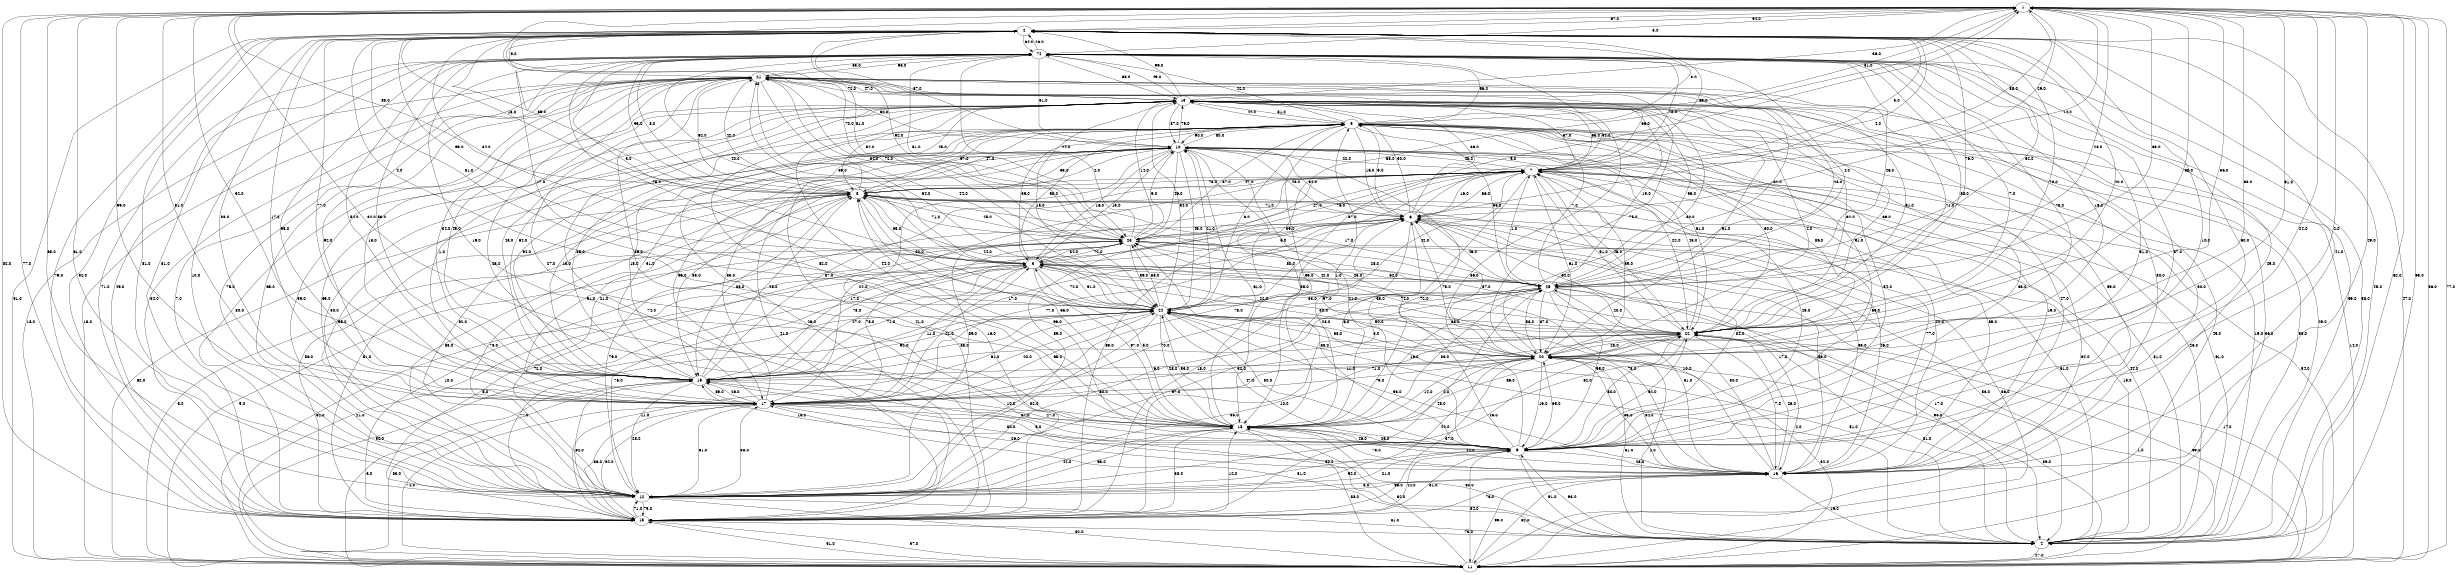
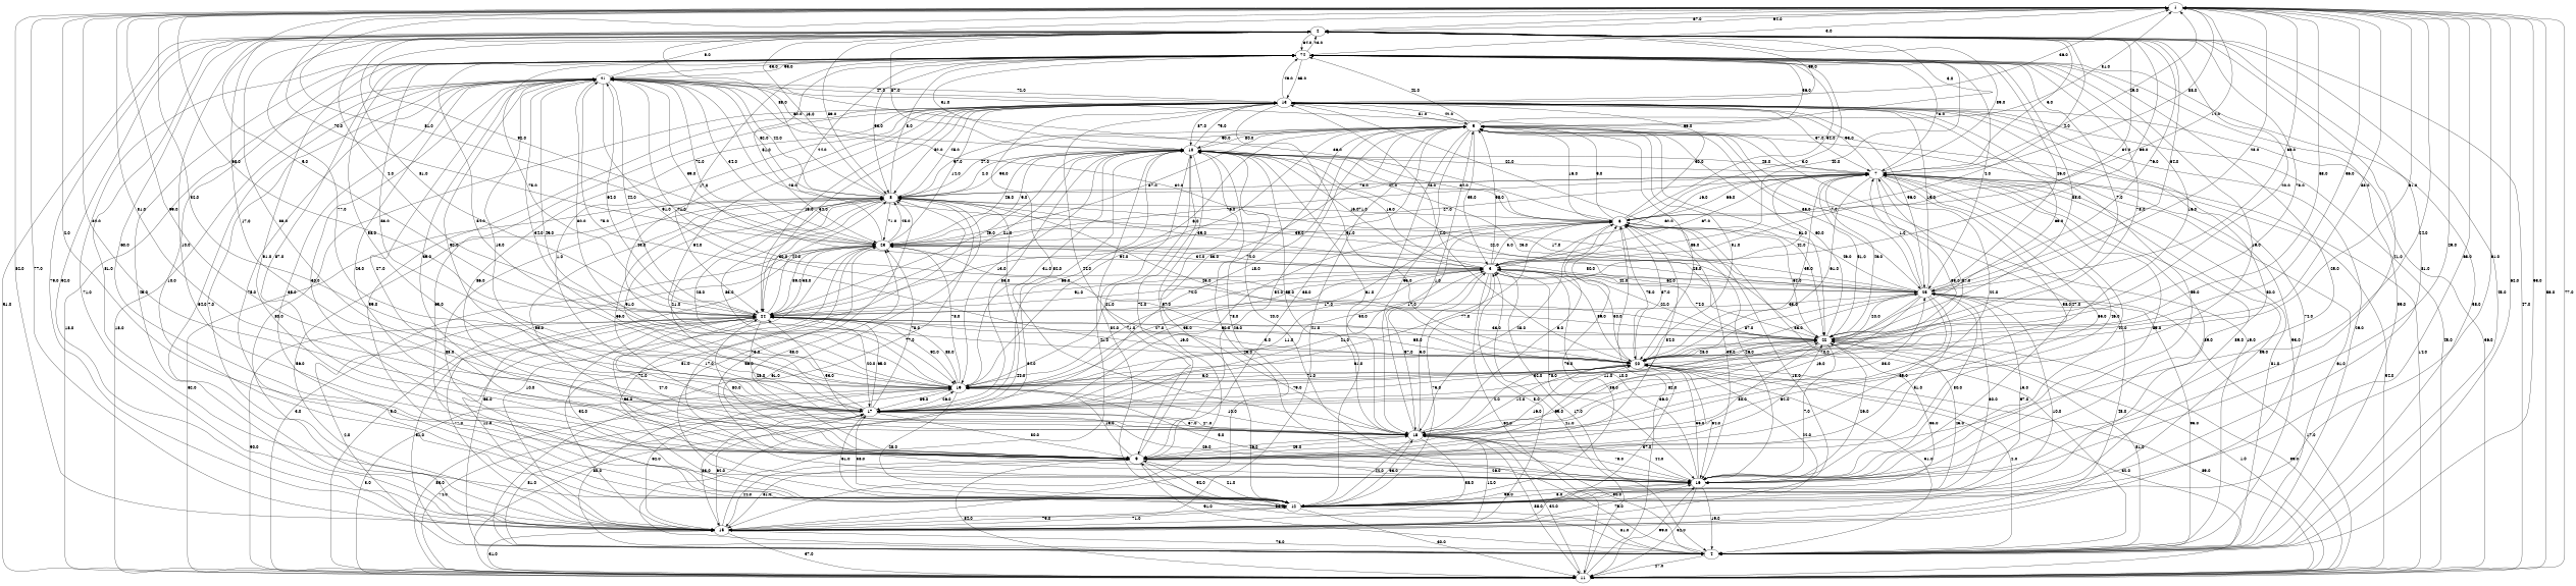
  strict digraph {
    n1 [label=1]
    n2 [label=2]
    n3 [label=4]
    n4 [label=7]
    n5 [label=9]
    n6 [label=11]
    n7 [label=12]
    n8 [label=15]
    n9 [label=16]
    n10 [label=17]
    n11 [label=18]
    n12 [label=19]
    n13 [label=20]
    n14 [label=22]
    n15 [label=23]
    n16 [label=24]
    n17 [label=25]
    n18 [label=3]
    n19 [label=6]
    n20 [label=8]
    n21 [label=10]
    n22 [label=74]
    n23 [label=5]
    n24 [label=13]
    n25 [label=21]
    n1 -> n2 [label=67.0]
    n1 -> n3 [label=62.0]
    n1 -> n4 [label=88.0]
    n1 -> n5 [label=24.0]
    n1 -> n6 [label=56.0]
    n1 -> n7 [label=68.0]
    n1 -> n8 [label=82.0]
    n1 -> n9 [label=29.0]
    n1 -> n10 [label=99.0]
    n1 -> n11 [label=32.0]
    n1 -> n12 [label=32.0]
    n1 -> n13 [label=58.0]
    n1 -> n14 [label=68.0]
    n1 -> n15 [label=81.0]
    n1 -> n16 [label=68.0]
    n1 -> n17 [label=28.0]
    n2 -> n1 [label=94.0]
    n2 -> n3 [label=45.0]
    n2 -> n4 [label=5.0]
    n2 -> n5 [label=60.0]
    n2 -> n6 [label=51.0]
    n2 -> n7 [label=81.0]
    n2 -> n8 [label=92.0]
    n2 -> n10 [label=17.0]
    n2 -> n14 [label=78.0]
    n2 -> n15 [label=92.0]
    n2 -> n16 [label=81.0]
    n2 -> n17 [label=76.0]
    n2 -> n18 [label=99.0]
    n2 -> n19 [label=4.0]
    n2 -> n20 [label=59.0]
    n2 -> n21 [label=87.0]
    n2 -> n22 [label=64.0]
    n3 -> n1 [label=93.0]
    n3 -> n4 [label=61.0]
    n3 -> n5 [label=93.0]
    n3 -> n6 [label=27.0]
    n3 -> n10 [label=81.0]
    n3 -> n11 [label=50.0]
    n3 -> n12 [label=80.0]
    n3 -> n13 [label=2.0]
    n3 -> n14 [label=81.0]
    n3 -> n16 [label=51.0]
    n3 -> n19 [label=15.0]
    n3 -> n20 [label=44.0]
    n3 -> n21 [label=25.0]
    n3 -> n22 [label=58.0]
    n3 -> n23 [label=19.0]
    n4 -> n1 [label=29.0]
    n4 -> n2 [label=89.0]
    n4 -> n3 [label=81.0]
    n4 -> n5 [label=65.0]
    n4 -> n7 [label=89.0]
    n4 -> n9 [label=89.0]
    n4 -> n10 [label=22.0]
    n4 -> n11 [label=58.0]
    n4 -> n12 [label=83.0]
    n4 -> n13 [label=61.0]
    n4 -> n14 [label=46.0]
    n4 -> n15 [label=27.0]
    n4 -> n18 [label=67.0]
    n4 -> n19 [label=16.0]
    n4 -> n20 [label=73.0]
    n4 -> n21 [label=48.0]
    n4 -> n24 [label=93.0]
    n5 -> n1 [label=2.0]
    n5 -> n2 [label=10.0]
    n5 -> n3 [label=91.0]
    n5 -> n4 [label=46.0]
    n5 -> n6 [label=84.0]
    n5 -> n7 [label=52.0]
    n5 -> n8 [label=44.0]
    n5 -> n9 [label=26.0]
    n5 -> n11 [label=25.0]
    n5 -> n12 [label=13.0]
    n5 -> n13 [label=65.0]
    n5 -> n14 [label=62.0]
    n5 -> n15 [label=38.0]
    n5 -> n16 [label=80.0]
    n5 -> n19 [label=84.0]
    n5 -> n20 [label=96.0]
    n5 -> n21 [label=72.0]
    n5 -> n22 [label=87.0]
    n5 -> n23 [label=68.0]
    n5 -> n24 [label=86.0]
    n5 -> n25 [label=23.0]
    n6 -> n1 [label=77.0]
    n6 -> n2 [label=47.0]
    n6 -> n4 [label=54.0]
    n6 -> n8 [label=31.0]
    n6 -> n9 [label=99.0]
    n6 -> n11 [label=32.0]
    n6 -> n12 [label=83.0]
    n6 -> n13 [label=89.0]
    n6 -> n14 [label=99.0]
    n6 -> n15 [label=5.0]
    n6 -> n18 [label=21.0]
    n6 -> n19 [label=36.0]
    n6 -> n20 [label=62.0]
    n6 -> n21 [label=64.0]
    n6 -> n23 [label=14.0]
    n6 -> n24 [label=36.0]
    n6 -> n25 [label=18.0]
    n7 -> n1 [label=61.0]
    n7 -> n2 [label=81.0]
    n7 -> n3 [label=81.0]
    n7 -> n4 [label=89.0]
    n7 -> n5 [label=21.0]
    n7 -> n6 [label=30.0]
    n7 -> n8 [label=75.0]
    n7 -> n9 [label=96.0]
    n7 -> n10 [label=38.0]
    n7 -> n11 [label=93.0]
    n7 -> n13 [label=22.0]
    n7 -> n14 [label=45.0]
    n7 -> n15 [label=72.0]
    n7 -> n17 [label=97.0]
    n7 -> n19 [label=79.0]
    n7 -> n20 [label=73.0]
    n7 -> n21 [label=95.0]
    n7 -> n22 [label=10.0]
    n7 -> n24 [label=65.0]
    n7 -> n25 [label=65.0]
    n8 -> n1 [label=77.0]
    n8 -> n2 [label=79.0]
    n8 -> n3 [label=73.0]
    n8 -> n4 [label=89.0]
    n8 -> n5 [label=81.0]
    n8 -> n6 [label=37.0]
    n8 -> n7 [label=71.0]
    n8 -> n9 [label=76.0]
    n8 -> n10 [label=62.0]
    n8 -> n11 [label=12.0]
    n8 -> n16 [label=11.0]
    n8 -> n17 [label=48.0]
    n8 -> n18 [label=5.0]
    n8 -> n19 [label=18.0]
    n8 -> n20 [label=51.0]
    n8 -> n21 [label=41.0]
    n8 -> n22 [label=49.0]
    n8 -> n23 [label=41.0]
    n8 -> n24 [label=80.0]
    n8 -> n25 [label=7.0]
    n9 -> n2 [label=41.0]
    n9 -> n3 [label=19.0]
    n9 -> n4 [label=42.0]
    n9 -> n6 [label=32.0]
    n9 -> n7 [label=8.0]
    n9 -> n11 [label=44.0]
    n9 -> n12 [label=5.0]
    n9 -> n13 [label=55.0]
    n9 -> n14 [label=26.0]
    n9 -> n15 [label=56.0]
    n9 -> n17 [label=80.0]
    n9 -> n18 [label=10.0]
    n9 -> n19 [label=26.0]
    n9 -> n23 [label=47.0]
    n9 -> n24 [label=50.0]
    n10 -> n1 [label=81.0]
    n10 -> n2 [label=88.0]
    n10 -> n5 [label=80.0]
    n10 -> n6 [label=74.0]
    n10 -> n7 [label=61.0]
    n10 -> n8 [label=83.0]
    n10 -> n9 [label=26.0]
    n10 -> n11 [label=57.0]
    n10 -> n12 [label=26.0]
    n10 -> n14 [label=11.0]
    n10 -> n15 [label=78.0]
    n10 -> n16 [label=65.0]
    n10 -> n18 [label=21.0]
    n10 -> n19 [label=78.0]
    n10 -> n20 [label=21.0]
    n10 -> n21 [label=83.0]
    n10 -> n22 [label=58.0]
    n10 -> n23 [label=18.0]
    n10 -> n24 [label=1.0]
    n10 -> n25 [label=13.0]
    n11 -> n5 [label=46.0]
    n11 -> n6 [label=88.0]
    n11 -> n7 [label=42.0]
    n11 -> n8 [label=38.0]
    n11 -> n9 [label=78.0]
    n11 -> n10 [label=27.0]
    n11 -> n12 [label=10.0]
    n11 -> n13 [label=2.0]
    n11 -> n14 [label=82.0]
    n11 -> n16 [label=53.0]
    n11 -> n17 [label=83.0]
    n11 -> n18 [label=5.0]
    n11 -> n19 [label=6.0]
    n11 -> n20 [label=56.0]
    n11 -> n21 [label=61.0]
    n11 -> n22 [label=19.0]
    n11 -> n23 [label=1.0]
    n11 -> n24 [label=44.0]
    n12 -> n2 [label=77.0]
    n12 -> n4 [label=87.0]
    n12 -> n6 [label=3.0]
    n12 -> n7 [label=28.0]
    n12 -> n8 [label=62.0]
    n12 -> n10 [label=89.0]
    n12 -> n13 [label=71.0]
    n12 -> n14 [label=61.0]
    n12 -> n15 [label=78.0]
    n12 -> n16 [label=88.0]
    n12 -> n18 [label=71.0]
    n12 -> n19 [label=17.0]
    n12 -> n20 [label=28.0]
    n12 -> n21 [label=31.0]
    n12 -> n22 [label=53.0]
    n12 -> n23 [label=83.0]
    n12 -> n24 [label=64.0]
    n12 -> n25 [label=49.0]
    n13 -> n1 [label=91.0]
    n13 -> n3 [label=51.0]
    n13 -> n4 [label=35.0]
    n13 -> n5 [label=16.0]
    n13 -> n6 [label=32.0]
    n13 -> n8 [label=37.0]
    n13 -> n9 [label=64.0]
    n13 -> n10 [label=79.0]
    n13 -> n11 [label=14.0]
    n13 -> n12 [label=6.0]
    n13 -> n15 [label=97.0]
    n13 -> n16 [label=68.0]
    n13 -> n17 [label=53.0]
    n13 -> n18 [label=30.0]
    n13 -> n19 [label=37.0]
    n13 -> n22 [label=16.0]
    n13 -> n23 [label=91.0]
    n13 -> n24 [label=4.0]
    n13 -> n25 [label=75.0]
    n14 -> n1 [label=36.0]
    n14 -> n2 [label=20.0]
    n14 -> n4 [label=51.0]
    n14 -> n5 [label=80.0]
    n14 -> n6 [label=1.0]
    n14 -> n7 [label=35.0]
    n14 -> n9 [label=7.0]
    n14 -> n10 [label=32.0]
    n14 -> n11 [label=86.0]
    n14 -> n13 [label=28.0]
    n14 -> n16 [label=33.0]
    n14 -> n18 [label=74.0]
    n14 -> n21 [label=45.0]
    n14 -> n22 [label=7.0]
    n14 -> n23 [label=60.0]
    n14 -> n24 [label=69.0]
    n14 -> n25 [label=71.0]
    n15 -> n1 [label=70.0]
    n15 -> n3 [label=53.0]
    n15 -> n4 [label=76.0]
    n15 -> n6 [label=3.0]
    n15 -> n8 [label=10.0]
    n15 -> n9 [label=17.0]
    n15 -> n16 [label=89.0]
    n15 -> n17 [label=28.0]
    n15 -> n18 [label=34.0]
    n15 -> n20 [label=45.0]
    n15 -> n21 [label=9.0]
    n15 -> n22 [label=24.0]
    n15 -> n24 [label=14.0]
    n15 -> n25 [label=34.0]
    n16 -> n1 [label=5.0]
    n16 -> n2 [label=4.0]
    n16 -> n3 [label=2.0]
    n16 -> n4 [label=42.0]
    n16 -> n5 [label=47.0]
    n16 -> n6 [label=90.0]
    n16 -> n7 [label=32.0]
    n16 -> n8 [label=77.0]
    n16 -> n9 [label=93.0]
    n16 -> n10 [label=20.0]
    n16 -> n11 [label=28.0]
    n16 -> n12 [label=92.0]
    n16 -> n13 [label=3.0]
    n16 -> n14 [label=90.0]
    n16 -> n15 [label=58.0]
    n16 -> n18 [label=91.0]
    n16 -> n20 [label=44.0]
    n16 -> n21 [label=21.0]
    n16 -> n22 [label=75.0]
    n16 -> n24 [label=54.0]
    n16 -> n25 [label=64.0]
    n17 -> n1 [label=68.0]
    n17 -> n2 [label=64.0]
    n17 -> n3 [label=95.0]
    n17 -> n4 [label=1.0]
    n17 -> n5 [label=55.0]
    n17 -> n6 [label=17.0]
    n17 -> n7 [label=60.0]
    n17 -> n8 [label=10.0]
    n17 -> n9 [label=51.0]
    n17 -> n10 [label=70.0]
    n17 -> n11 [label=16.0]
    n17 -> n13 [label=87.0]
    n17 -> n14 [label=20.0]
    n17 -> n15 [label=80.0]
    n17 -> n16 [label=33.0]
    n17 -> n18 [label=62.0]
    n17 -> n19 [label=46.0]
    n17 -> n20 [label=17.0]
    n17 -> n22 [label=46.0]
    n17 -> n23 [label=7.0]
    n17 -> n24 [label=19.0]
    n17 -> n25 [label=32.0]
    n18 -> n2 [label=34.0]
    n18 -> n3 [label=17.0]
    n18 -> n6 [label=62.0]
    n18 -> n7 [label=75.0]
    n18 -> n9 [label=78.0]
    n18 -> n10 [label=11.0]
    n18 -> n11 [label=97.0]
    n18 -> n12 [label=27.0]
+   n18 -> n13 [label=89.0]
    n18 -> n14 [label=22.0]
    n18 -> n15 [label=72.0]
    n18 -> n16 [label=72.0]
    n18 -> n17 [label=42.0]
    n18 -> n19 [label=5.0]
    n18 -> n20 [label=35.0]
    n18 -> n21 [label=15.0]
    n18 -> n22 [label=40.0]
    n18 -> n23 [label=58.0]
    n18 -> n25 [label=39.0]
    n19 -> n1 [label=14.0]
    n19 -> n4 [label=66.0]
    n19 -> n9 [label=39.0]
    n19 -> n10 [label=77.0]
    n19 -> n11 [label=28.0]
    n19 -> n12 [label=17.0]
    n19 -> n13 [label=75.0]
    n19 -> n14 [label=64.0]
    n19 -> n15 [label=39.0]
    n19 -> n21 [label=34.0]
    n19 -> n22 [label=54.0]
    n19 -> n23 [label=9.0]
    n19 -> n24 [label=30.0]
    n19 -> n25 [label=36.0]
    n20 -> n1 [label=88.0]
    n20 -> n2 [label=13.0]
    n20 -> n3 [label=61.0]
    n20 -> n4 [label=47.0]
    n20 -> n7 [label=88.0]
    n20 -> n8 [label=56.0]
    n20 -> n9 [label=77.0]
    n20 -> n10 [label=91.0]
    n20 -> n12 [label=83.0]
    n20 -> n13 [label=25.0]
    n20 -> n15 [label=71.0]
    n20 -> n16 [label=30.0]
    n20 -> n19 [label=71.0]
    n20 -> n21 [label=93.0]
    n20 -> n22 [label=8.0]
    n20 -> n23 [label=47.0]
    n20 -> n24 [label=45.0]
    n20 -> n25 [label=42.0]
    n21 -> n4 [label=22.0]
    n21 -> n5 [label=21.0]
    n21 -> n7 [label=82.0]
    n21 -> n8 [label=16.0]
-   n21 -> n9 [label=19.0]
+   n21 -> n9 [label=40.0]
    n21 -> n10 [label=66.0]
    n21 -> n11 [label=55.0]
    n21 -> n12 [label=13.0]
    n21 -> n14 [label=22.0]
    n21 -> n15 [label=46.0]
    n21 -> n16 [label=49.0]
    n21 -> n18 [label=16.0]
    n21 -> n19 [label=48.0]
    n21 -> n20 [label=2.0]
    n21 -> n23 [label=80.0]
    n21 -> n24 [label=75.0]
    n21 -> n25 [label=60.0]
    n22 -> n1 [label=3.0]
    n22 -> n2 [label=23.0]
    n22 -> n3 [label=59.0]
    n22 -> n4 [label=73.0]
    n22 -> n5 [label=91.0]
    n22 -> n8 [label=71.0]
    n22 -> n9 [label=25.0]
    n22 -> n12 [label=54.0]
    n22 -> n13 [label=78.0]
    n22 -> n14 [label=88.0]
    n22 -> n15 [label=51.0]
    n22 -> n16 [label=17.0]
    n22 -> n17 [label=4.0]
    n22 -> n18 [label=3.0]
    n22 -> n20 [label=93.0]
    n22 -> n21 [label=31.0]
    n22 -> n23 [label=56.0]
    n22 -> n24 [label=65.0]
    n22 -> n25 [label=33.0]
    n23 -> n1 [label=31.0]
    n23 -> n2 [label=3.0]
    n23 -> n3 [label=93.0]
    n23 -> n5 [label=54.0]
    n23 -> n7 [label=50.0]
    n23 -> n8 [label=26.0]
    n23 -> n11 [label=95.0]
    n23 -> n12 [label=94.0]
    n23 -> n13 [label=86.0]
    n23 -> n14 [label=61.0]
    n23 -> n15 [label=37.0]
    n23 -> n16 [label=6.0]
    n23 -> n17 [label=35.0]
    n23 -> n18 [label=35.0]
    n23 -> n19 [label=16.0]
    n23 -> n20 [label=97.0]
    n23 -> n21 [label=90.0]
    n23 -> n22 [label=42.0]
    n23 -> n24 [label=51.0]
    n24 -> n1 [label=36.0]
    n24 -> n2 [label=99.0]
    n24 -> n3 [label=29.0]
    n24 -> n4 [label=57.0]
    n24 -> n6 [label=45.0]
    n24 -> n7 [label=59.0]
    n24 -> n8 [label=74.0]
    n24 -> n9 [label=59.0]
    n24 -> n11 [label=82.0]
    n24 -> n12 [label=43.0]
    n24 -> n13 [label=91.0]
    n24 -> n14 [label=62.0]
    n24 -> n16 [label=15.0]
    n24 -> n17 [label=96.0]
    n24 -> n20 [label=52.0]
    n24 -> n21 [label=87.0]
    n24 -> n22 [label=49.0]
    n24 -> n23 [label=42.0]
    n24 -> n25 [label=72.0]
    n25 -> n2 [label=9.0]
    n25 -> n4 [label=66.0]
    n25 -> n5 [label=27.0]
    n25 -> n6 [label=18.0]
    n25 -> n7 [label=75.0]
    n25 -> n8 [label=64.0]
    n25 -> n9 [label=30.0]
    n25 -> n10 [label=92.0]
    n25 -> n11 [label=39.0]
    n25 -> n12 [label=34.0]
    n25 -> n13 [label=80.0]
    n25 -> n14 [label=91.0]
    n25 -> n15 [label=72.0]
    n25 -> n16 [label=44.0]
    n25 -> n17 [label=25.0]
    n25 -> n20 [label=62.0]
    n25 -> n22 [label=93.0]
    n25 -> n24 [label=47.0]
  }
